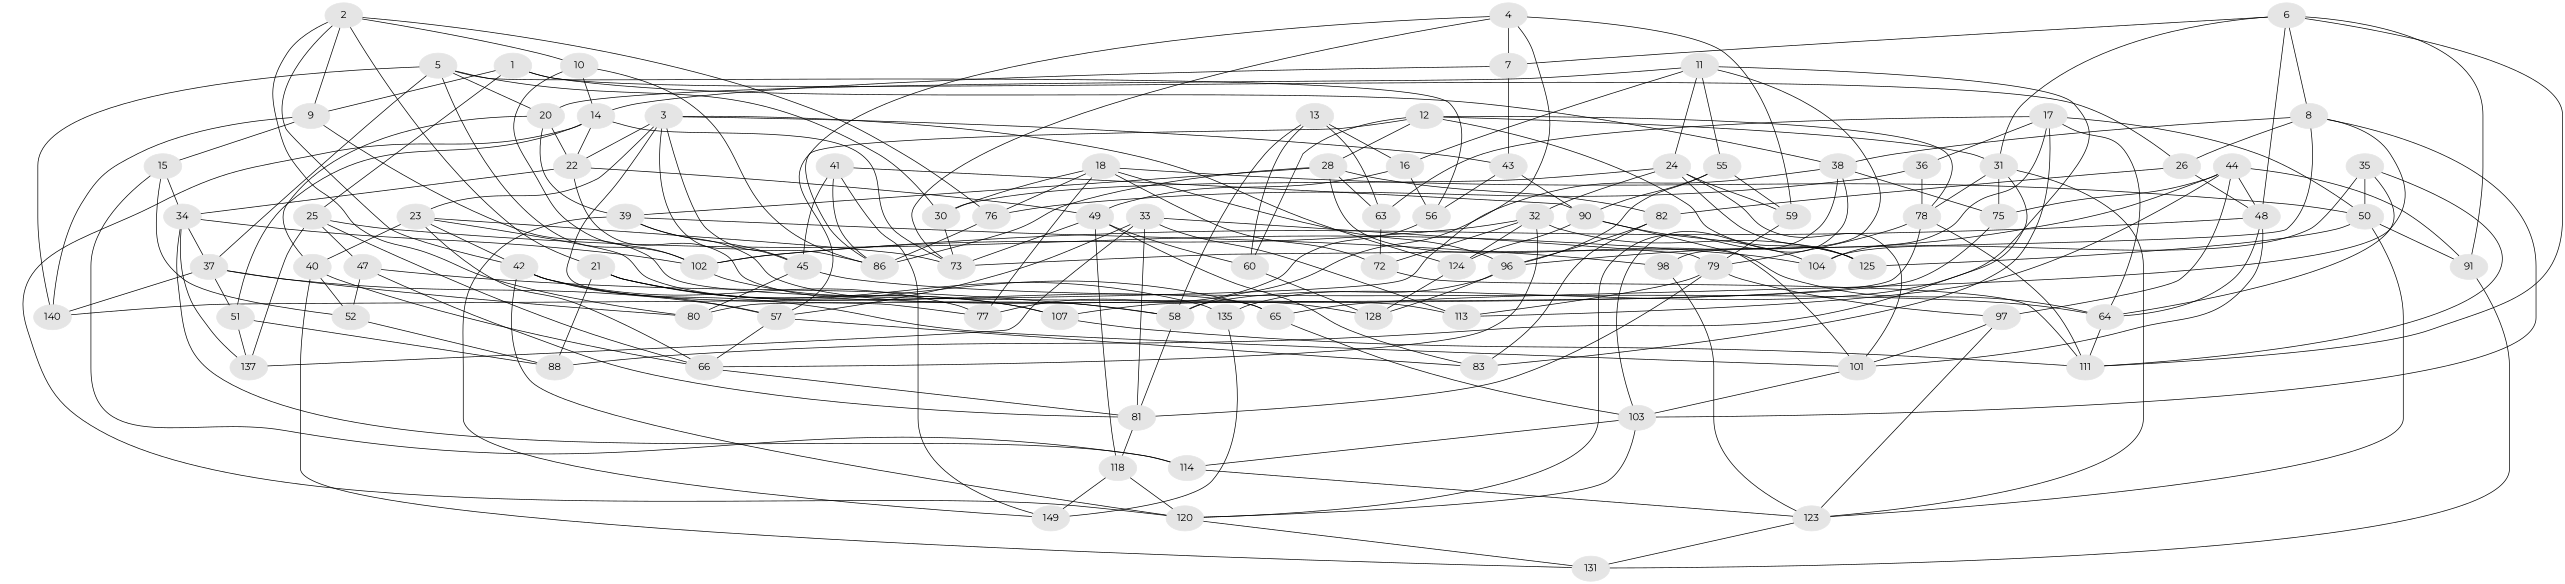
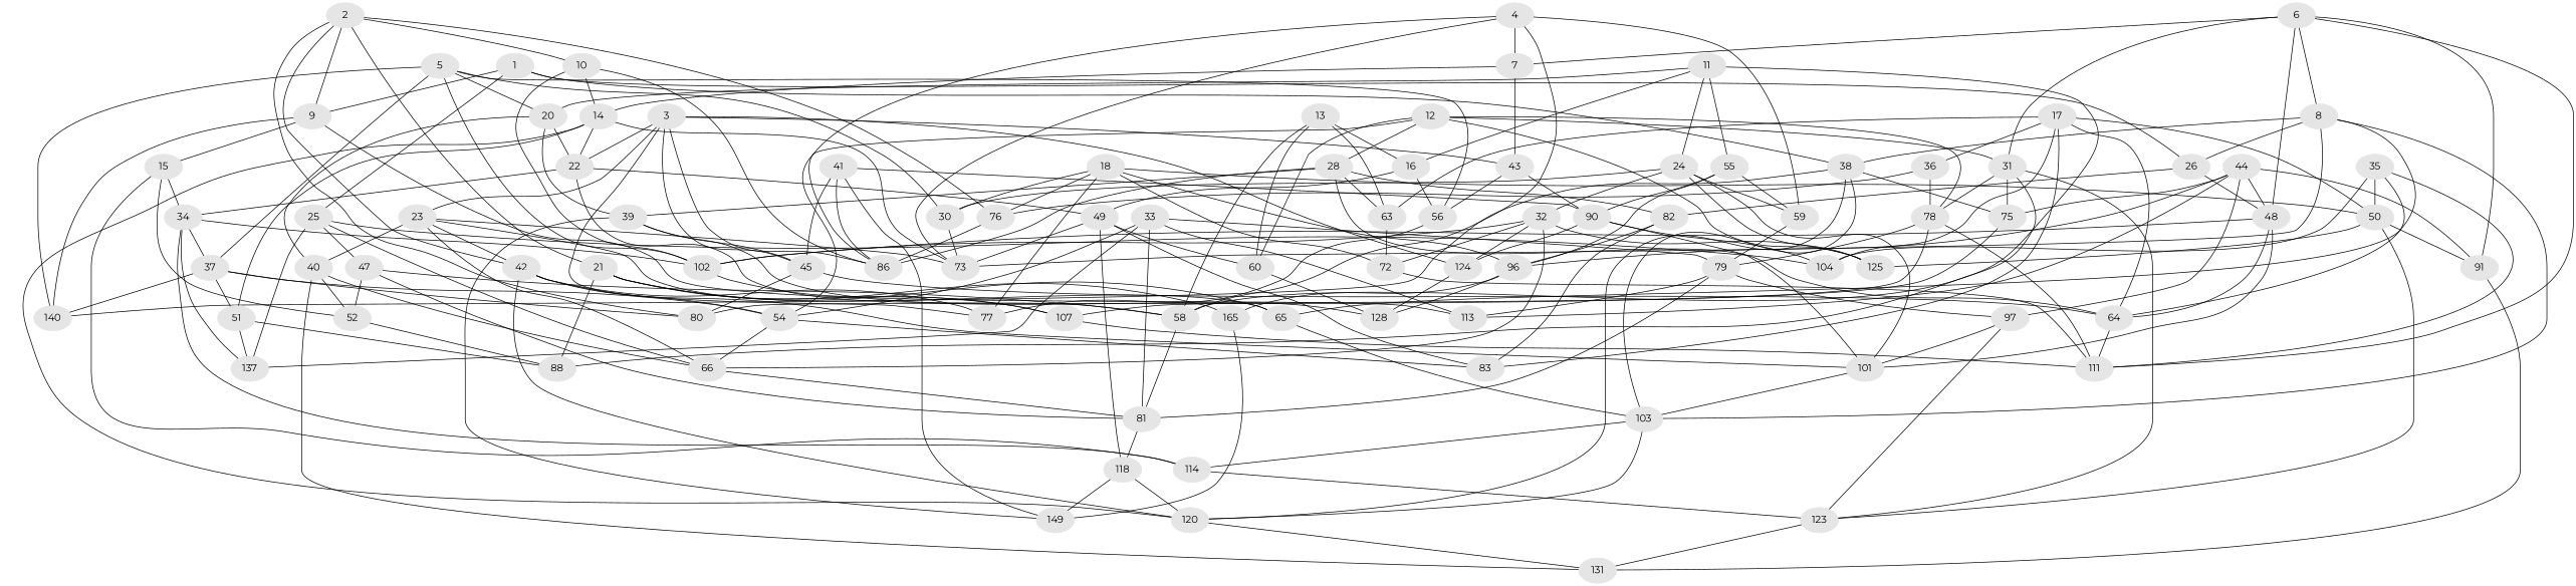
  graph {
    fontname=Montserrat
    node [color=gray90 fontname=Montserrat style=filled]
    edge [fontname=Montserrat]
    9 [super="+148"]
    140
    15
    113
    1
    25 [super="+119"]
    26
    38 [super="+122"]
    104
    66 [super="+137"]
    47
    n12 [label=137]
    48 [super="+99"]
    82
    103 [super="+109"]
    120 [super="+144"]
    75
    2 [super="+132"]
    10
    21 [super="+100"]
    42 [super="+129"]
    76
    80
    86 [super="+87"]
    102 [super="+145"]
    14 [super="+106"]
    65
    88 [super="+110"]
    107
-   135
+   135 [label=165]
    77
-   57 [super="+108"]
+   57 [super="+108" label=54]
    101 [super="+143"]
    3 [super="+92"]
    22 [super="+117"]
    23 [super="+74"]
    43
    45 [super="+115"]
    124
    58 [super="+116"]
    34 [super="+105"]
    49 [super="+67"]
    73 [super="+84"]
    40 [super="+46"]
    56
    90 [super="+126"]
    64 [super="+121"]
    128
    4 [super="+142"]
    7
    59
    36
    78 [super="+130"]
    81 [super="+146"]
    79 [super="+93"]
    5 [super="+95"]
    20 [super="+89"]
    30
    37 [super="+61"]
    39 [super="+71"]
    51
    6 [super="+85"]
    8 [super="+112"]
    31 [super="+134"]
    91
    111 [super="+141"]
    123 [super="+147"]
    131
    114
    52
-   98
    11 [super="+19"]
    16 [super="+29"]
    24 [super="+70"]
    55
    125
    32 [super="+127"]
    96 [super="+138"]
    12 [super="+94"]
    28 [super="+133"]
    60
    63
    83
    13
    72
    118
    17 [super="+27"]
    50 [super="+69"]
    18 [super="+54"]
    149
    33 [super="+68"]
    97
    35
    41
    44 [super="+136"]
    9 -- 140
    9 -- 15
    9 -- 113
    15 -- 34
    15 -- 114
    15 -- 52
    1 -- 9
    1 -- 25
    1 -- 26
    1 -- 38
    25 -- 104
    25 -- 66
    25 -- 47
    25 -- n12
    26 -- 48
    26 -- 82
    38 -- 140
    38 -- 103
    38 -- 120
    38 -- 75
    66 -- 81
    47 -- 58
    47 -- 81
    47 -- 52
    48 -- 102
    48 -- 101
    48 -- 64
    82 -- 96
    82 -- 83
    103 -- 120
    103 -- 114
    120 -- 131
    75 -- 107
    2 -- 9
    2 -- 10
    2 -- 21
    2 -- 42
    2 -- 76
    2 -- 80
    10 -- 86
    10 -- 102
    10 -- 14
    21 -- 65
    21 -- 88
    21 -- 107
    21 -- 135
    42 -- 120
    42 -- 77
    42 -- 57
    42 -- 101
    76 -- 86
    102 -- 107
    14 -- 120
    14 -- 22
    14 -- 73
    14 -- 51
    65 -- 103
    107 -- 111
    135 -- 149
    57 -- 66
    57 -- 83
    101 -- 103
    3 -- 86
    3 -- 77
    3 -- 22
    3 -- 23
    3 -- 43
    3 -- 45
    3 -- 124
    22 -- 58
    22 -- 34
    22 -- 49
    23 -- 66
    23 -- 42
    23 -- 65
    23 -- 73
    23 -- 40
    43 -- 56
    43 -- 90
    45 -- 80
    45 -- 64
    124 -- 128
    58 -- 81
    34 -- n12
    34 -- 102
    34 -- 37
    34 -- 114
    49 -- 73
    49 -- 60
    49 -- 83
    49 -- 118
    40 -- 66
    40 -- 131
    40 -- 52
    56 -- 77
    90 -- 104
    90 -- 101
    90 -- 124
    64 -- 111
    4 -- 86
    4 -- 58
    4 -- 73
    4 -- 7
    4 -- 59
    7 -- 14
    7 -- 43
    59 -- 79
    36 -- 76
    36 -- 78
    78 -- 80
    78 -- 79
    78 -- 111
    81 -- 118
    79 -- 113
    79 -- 81
    79 -- 97
    5 -- 140
    5 -- 102
    5 -- 56
    5 -- 20
    5 -- 30
    5 -- 37
    20 -- 22
    20 -- 40 [weight=2]
    20 -- 39
    30 -- 73
    37 -- 140
    37 -- 80
    37 -- 57
    37 -- 51
    39 -- 45
    39 -- 128
-   39 -- 98
    39 -- 149
    51 -- n12
    51 -- 88
    6 -- 48
    6 -- 7
    6 -- 8
    6 -- 31
    6 -- 91
    6 -- 111
    8 -- 26
    8 -- 38
    8 -- 103
    8 -- 65
    8 -- 73
    31 -- 75
    31 -- 88
    31 -- 78
    31 -- 123
    91 -- 131
    123 -- 131
    114 -- 123
    52 -- 88
-   98 -- 123
    11 -- 58
    11 -- 20
-   11 -- 98
    11 -- 16
    11 -- 24
    11 -- 55
    16 -- 49
    16 -- 56
    24 -- 101
    24 -- 59
    24 -- 30
    24 -- 125
    24 -- 32
    55 -- 90
    55 -- 59
    55 -- 96
    32 -- 66
    32 -- 102
    32 -- 124
    32 -- 125
    32 -- 72
    96 -- 135
    96 -- 128
    12 -- 57
    12 -- 78
    12 -- 31
    12 -- 125
    12 -- 28
    12 -- 60
    28 -- 82
    28 -- 86
    28 -- 64
    28 -- 39
    28 -- 63
    60 -- 128
    63 -- 72
    13 -- 58
    13 -- 16
    13 -- 60
    13 -- 63
    72 -- 111
    118 -- 120
    118 -- 149
    17 -- 104
    17 -- 64
    17 -- 36
    17 -- 63
    17 -- 83
    17 -- 50
    50 -- 91
    50 -- 123
    50 -- 125
    18 -- 76
    18 -- 77
    18 -- 30
    18 -- 96
    18 -- 72
    18 -- 50
    33 -- 113
    33 -- n12
    33 -- 57
    33 -- 81
    33 -- 79
    97 -- 101
    97 -- 123
    35 -- 104
    35 -- 64
    35 -- 111
    35 -- 50
    41 -- 86
    41 -- 45
    41 -- 90
    41 -- 149
    44 -- 113
    44 -- 48
    44 -- 75
    44 -- 91
    44 -- 96
    44 -- 97
  }
